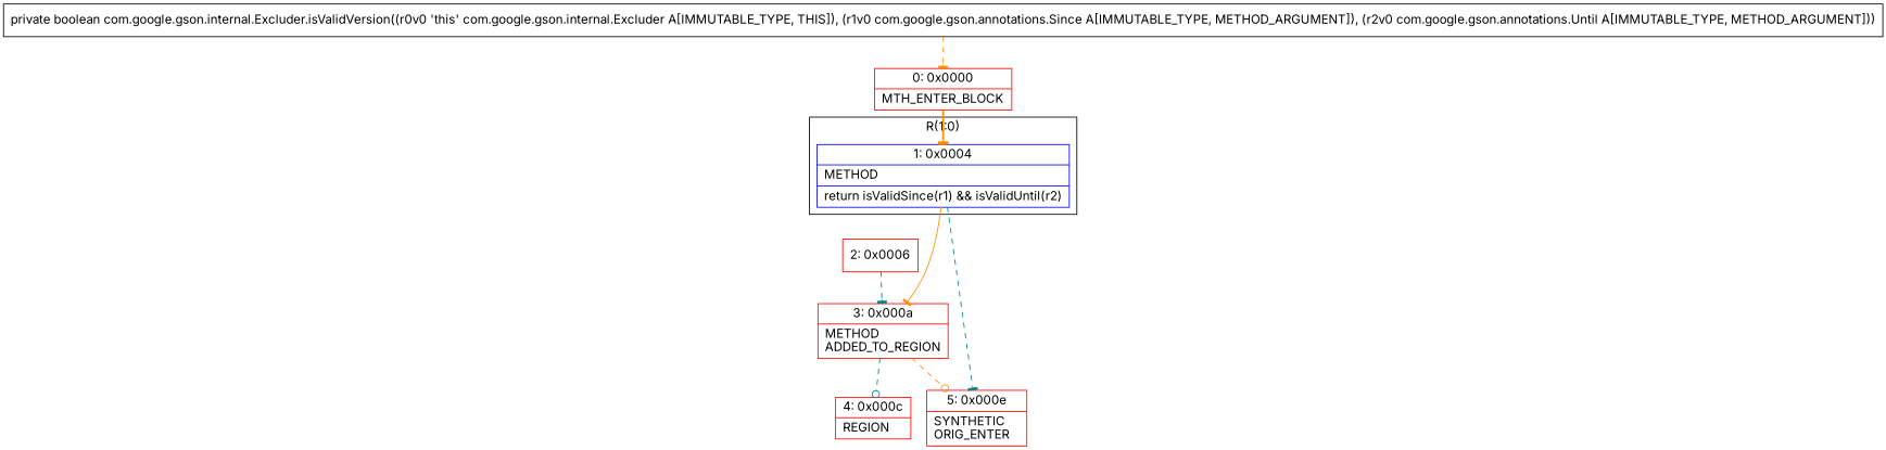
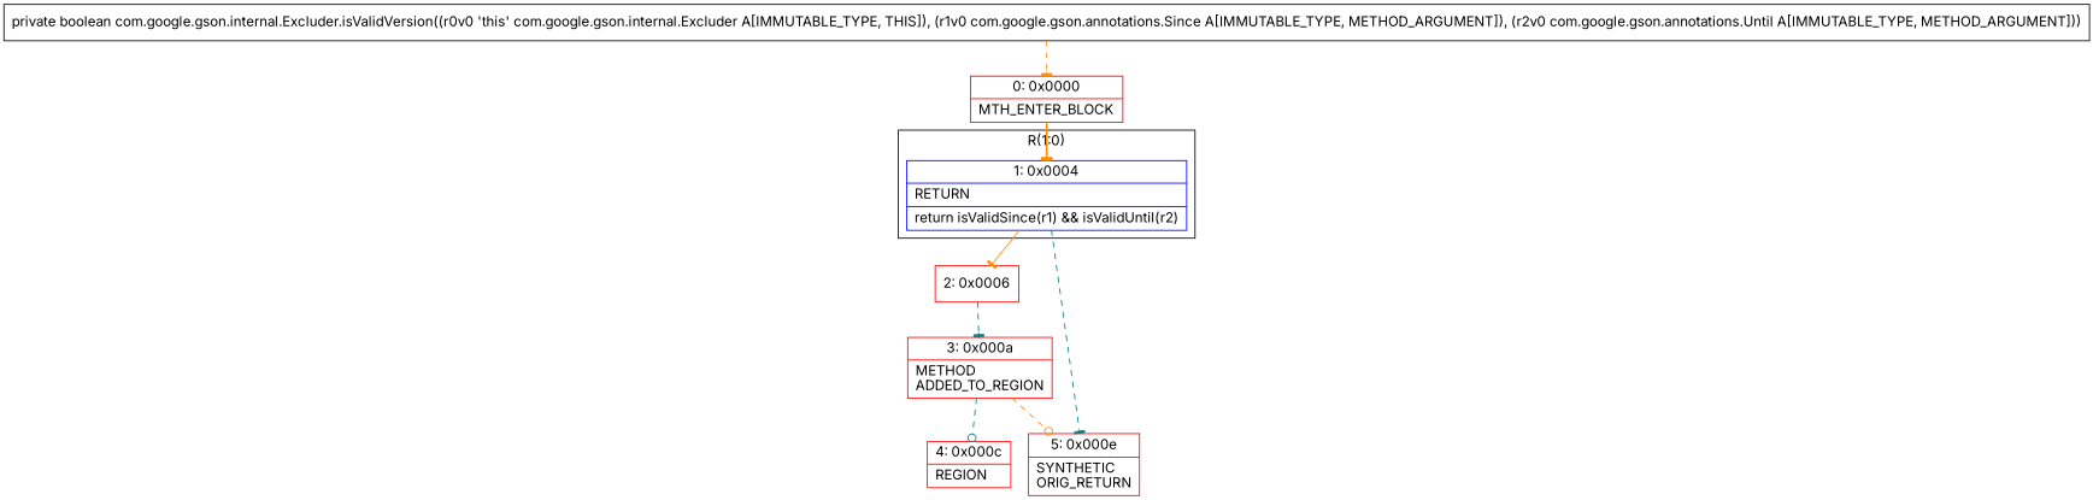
  digraph {
    fontname=Inter
    node [color=red fontname=Inter shape=record]
    edge [arrowhead=tee color=darkorange fontname=Inter style=dashed]
-   n1 [color=blue label="{1\:\ 0x0004|METHOD\l|return isValidSince(r1) && isValidUntil(r2)\l}"]
+   n1 [color=blue label="{1\:\ 0x0004|RETURN\l|return isValidSince(r1) && isValidUntil(r2)\l}"]
    n2 [label="{2\:\ 0x0006}"]
-   n3 [label="{5\:\ 0x000e|SYNTHETIC\lORIG_ENTER\l}"]
+   n3 [label="{5\:\ 0x000e|SYNTHETIC\lORIG_RETURN\l}"]
    n4 [label="{3\:\ 0x000a|METHOD\lADDED_TO_REGION\l}"]
    n5 [label="{0\:\ 0x0000|MTH_ENTER_BLOCK\l}"]
    n6 [label="{4\:\ 0x000c|REGION\l}"]
    n7 [label="{private boolean com.google.gson.internal.Excluder.isValidVersion((r0v0 'this' com.google.gson.internal.Excluder A[IMMUTABLE_TYPE, THIS]), (r1v0 com.google.gson.annotations.Since A[IMMUTABLE_TYPE, METHOD_ARGUMENT]), (r2v0 com.google.gson.annotations.Until A[IMMUTABLE_TYPE, METHOD_ARGUMENT])) }" color=""]
    subgraph cluster_1 {
      label="R(1:0)"
      n1
    }
-   n1 -> n4 [style=solid]
+   n1 -> n2 [style=solid]
    n1 -> n3 [color=teal]
    n2 -> n4 [color=teal]
    n4 -> n3 [arrowhead=odot]
    n4 -> n6 [arrowhead=odot color=teal]
    n5 -> n1 [style=bold]
    n7 -> n5
  }
